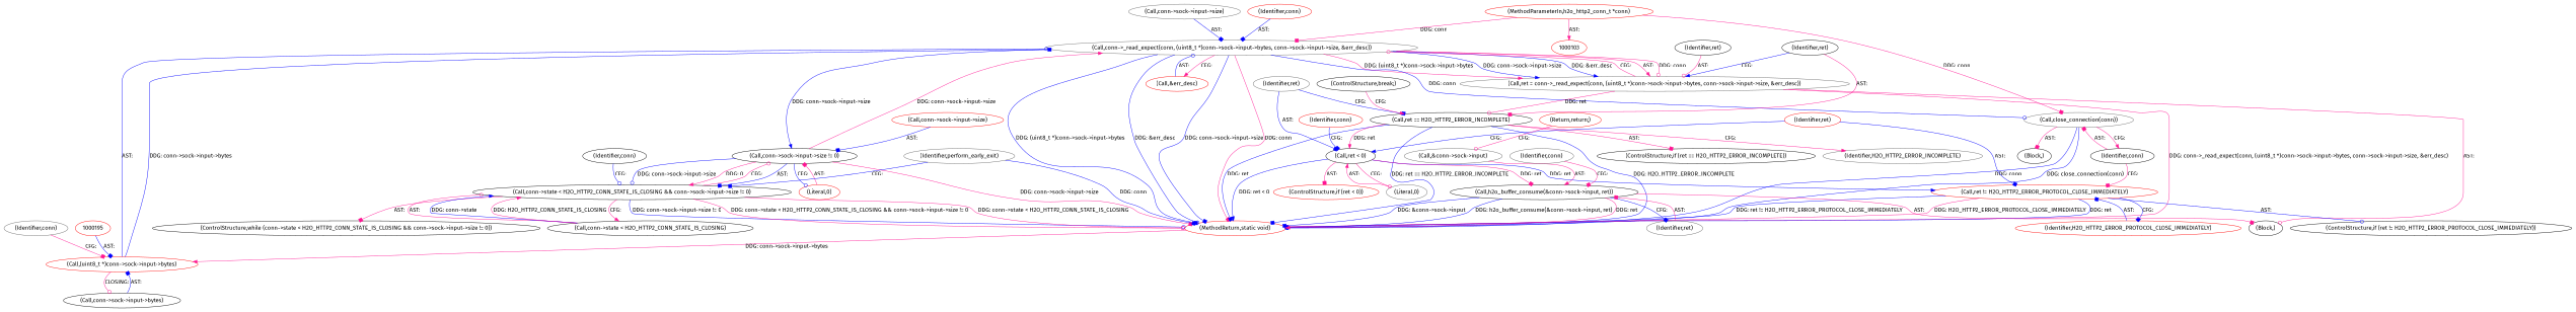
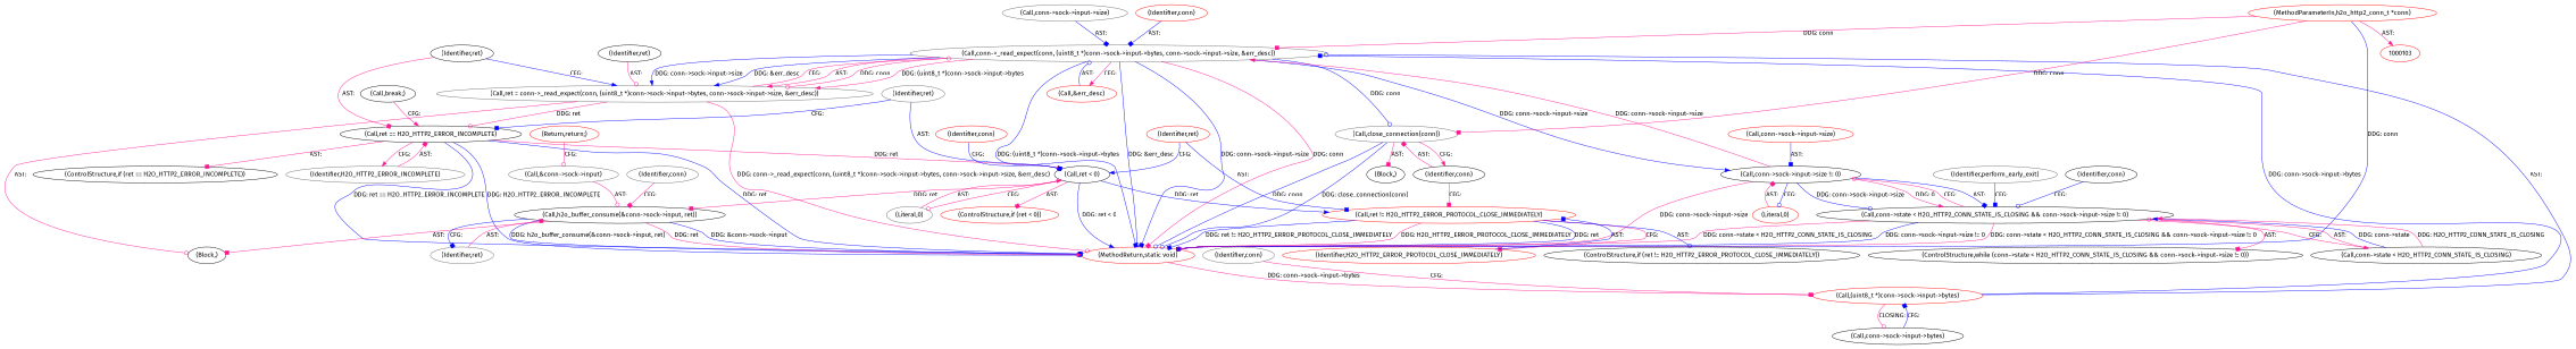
  digraph {
    fontname="Fira Sans"
    node [color=black fontname="Fira Sans"]
    edge [arrowhead=box color=deeppink fontname="Fira Sans"]
    n1 [color=gray40 label="(Call,conn->_read_expect(conn, (uint8_t *)conn->sock->input->bytes, conn->sock->input->size, &err_desc))"]
    n2 [label="(Call,conn->sock->input->size != 0)"]
    n3 [color=gray40 label="(Call,ret = conn->_read_expect(conn, (uint8_t *)conn->sock->input->bytes, conn->sock->input->size, &err_desc))"]
    n4 [color=gray40 label="(Call,close_connection(conn))"]
    n5 [color=red label="(MethodReturn,static void)"]
    n6 [color=red label="(Call,&err_desc)"]
    n7 [label="(Call,conn->state < H2O_HTTP2_CONN_STATE_IS_CLOSING && conn->sock->input->size != 0)"]
    n8 [color=red label="(Literal,0)"]
    n9 [label="(Call,ret == H2O_HTTP2_ERROR_INCOMPLETE)"]
    n10 [label="(Block,)"]
    n11 [label="(Block,)"]
    n12 [label="(Identifier,conn)"]
    n13 [color=red label="(Call,(uint8_t *)conn->sock->input->bytes)"]
    n14 [color=red label="(MethodParameterIn,h2o_http2_conn_t *conn)"]
    1000103 [color=red]
    n16 [label="(Call,conn->sock->input->bytes)"]
    n17 [label="(Call,conn->state < H2O_HTTP2_CONN_STATE_IS_CLOSING)"]
    n18 [label="(ControlStructure,while (conn->state < H2O_HTTP2_CONN_STATE_IS_CLOSING && conn->sock->input->size != 0))"]
    n19 [label="(Call,ret < 0)"]
    n20 [label="(ControlStructure,if (ret == H2O_HTTP2_ERROR_INCOMPLETE))"]
    n21 [color=gray40 label="(Identifier,H2O_HTTP2_ERROR_INCOMPLETE)"]
    n22 [color=red label="(Call,ret != H2O_HTTP2_ERROR_PROTOCOL_CLOSE_IMMEDIATELY)"]
    n23 [label="(Call,h2o_buffer_consume(&conn->sock->input, ret))"]
    n24 [color=red label="(ControlStructure,if (ret < 0))"]
    n25 [color=gray40 label="(Literal,0)"]
    n26 [color=red label="(Identifier,H2O_HTTP2_ERROR_PROTOCOL_CLOSE_IMMEDIATELY)"]
    n27 [label="(ControlStructure,if (ret != H2O_HTTP2_ERROR_PROTOCOL_CLOSE_IMMEDIATELY))"]
    n28 [color=gray40 label="(Identifier,ret)"]
    n29 [label="(Identifier,conn)"]
    n30 [color=red label="(Identifier,ret)"]
    n31 [color=red label="(Call,conn->sock->input->size)"]
    n32 [color=gray40 label="(Call,&conn->sock->input)"]
    n33 [color=gray40 label="(Call,conn->sock->input->size)"]
    n34 [color=gray40 label="(Identifier,conn)"]
    n35 [color=red label="(Return,return;)"]
    n36 [color=gray40 label="(Identifier,perform_early_exit)"]
    n37 [color=gray40 label="(Identifier,ret)"]
    n38 [color=gray40 label="(Identifier,conn)"]
    n39 [color=red label="(Identifier,conn)"]
    n40 [color=red label="(Identifier,conn)"]
    n41 [label="(Identifier,ret)"]
-   n42 [label="(ControlStructure,break;)"]
+   n42 [label="(Call,break;)"]
    n43 [label="(Identifier,ret)"]
-   1000195 [color=red]
    n1 -> n2 [arrowhead=normal color=blue label="DDG: conn->sock->input->size"]
    n1 -> n3 [arrowhead=normal label="AST: "]
    n1 -> n3 [arrowhead=odot label="DDG: conn"]
    n1 -> n3 [arrowhead=normal label="DDG: (uint8_t *)conn->sock->input->bytes"]
    n1 -> n3 [arrowhead=normal color=blue label="DDG: conn->sock->input->size"]
    n1 -> n3 [arrowhead=normal color=blue label="DDG: &err_desc"]
    n1 -> n4 [arrowhead=odot color=blue label="DDG: conn"]
    n1 -> n5 [color=blue label="DDG: (uint8_t *)conn->sock->input->bytes"]
    n1 -> n5 [arrowhead=odot color=blue label="DDG: &err_desc"]
    n1 -> n5 [color=blue label="DDG: conn->sock->input->size"]
    n1 -> n5 [label="DDG: conn"]
    n1 -> n6 [arrowhead=normal label="CFG: "]
    n2 -> n1 [arrowhead=normal label="DDG: conn->sock->input->size"]
-   n2 -> n5 [label="DDG: conn->sock->input->size"]
+   n2 -> n5 [arrowhead=normal label="DDG: conn->sock->input->size"]
    n2 -> n7 [color=blue label="AST: "]
    n2 -> n7 [arrowhead=odot color=blue label="DDG: conn->sock->input->size"]
    n2 -> n7 [arrowhead=normal label="DDG: 0"]
    n2 -> n8 [arrowhead=odot color=blue label="CFG: "]
    n3 -> n1 [arrowhead=odot label="CFG: "]
    n3 -> n5 [arrowhead=odot label="DDG: conn->_read_expect(conn, (uint8_t *)conn->sock->input->bytes, conn->sock->input->size, &err_desc)"]
    n3 -> n9 [arrowhead=odot label="DDG: ret"]
    n3 -> n10 [arrowhead=odot label="AST: "]
    n4 -> n5 [arrowhead=odot color=blue label="DDG: close_connection(conn)"]
    n4 -> n5 [arrowhead=odot color=blue label="DDG: conn"]
    n4 -> n11 [label="AST: "]
    n4 -> n12 [arrowhead=normal label="CFG: "]
    n5 -> n13 [arrowhead=normal label="DDG: conn->sock->input->bytes"]
    n6 -> n1 [arrowhead=odot color=blue label="AST: "]
    n7 -> n2 [arrowhead=odot label="CFG: "]
    n7 -> n5 [arrowhead=odot color=blue label="DDG: conn->sock->input->size != 0"]
    n7 -> n5 [arrowhead=odot label="DDG: conn->state < H2O_HTTP2_CONN_STATE_IS_CLOSING && conn->sock->input->size != 0"]
    n7 -> n5 [arrowhead=odot label="DDG: conn->state < H2O_HTTP2_CONN_STATE_IS_CLOSING"]
    n7 -> n17 [arrowhead=normal label="CFG: "]
    n7 -> n18 [label="AST: "]
    n8 -> n2 [label="AST: "]
    n9 -> n5 [color=blue label="DDG: ret"]
    n9 -> n5 [color=blue label="DDG: ret == H2O_HTTP2_ERROR_INCOMPLETE"]
    n9 -> n5 [arrowhead=odot color=blue label="DDG: H2O_HTTP2_ERROR_INCOMPLETE"]
    n9 -> n19 [arrowhead=normal label="DDG: ret"]
    n9 -> n20 [label="AST: "]
    n9 -> n21 [arrowhead=normal label="CFG: "]
    n12 -> n4 [label="AST: "]
    n12 -> n22 [label="CFG: "]
    n13 -> n1 [arrowhead=odot color=blue label="AST: "]
    n13 -> n1 [color=blue label="DDG: conn->sock->input->bytes"]
    n13 -> n16 [arrowhead=odot label="CLOSING: "]
    n14 -> n1 [label="DDG: conn"]
    n14 -> n4 [label="DDG: conn"]
-   n36 -> n5 [color=blue label="DDG: conn"]
+   n14 -> n5 [color=blue label="DDG: conn"]
    n14 -> 1000103 [arrowhead=normal label="AST: "]
-   n16 -> n13 [color=blue label="AST: "]
+   n16 -> n13 [color=blue label="CFG: "]
    n17 -> n7 [arrowhead=odot label="AST: "]
    n17 -> n7 [arrowhead=normal color=blue label="DDG: conn->state"]
    n17 -> n7 [arrowhead=normal label="DDG: H2O_HTTP2_CONN_STATE_IS_CLOSING"]
    n19 -> n5 [arrowhead=normal color=blue label="DDG: ret < 0"]
    n19 -> n22 [arrowhead=normal color=blue label="DDG: ret"]
    n19 -> n23 [label="DDG: ret"]
    n19 -> n24 [label="AST: "]
    n19 -> n25 [arrowhead=odot label="CFG: "]
+   n21 -> n9 [label="AST: "]
    n22 -> n5 [arrowhead=odot color=blue label="DDG: ret"]
    n22 -> n5 [color=blue label="DDG: ret != H2O_HTTP2_ERROR_PROTOCOL_CLOSE_IMMEDIATELY"]
    n22 -> n5 [arrowhead=odot label="DDG: H2O_HTTP2_ERROR_PROTOCOL_CLOSE_IMMEDIATELY"]
-   n22 -> n26 [color=blue label="CFG: "]
+   n22 -> n26 [label="CFG: "]
    n22 -> n27 [arrowhead=odot color=blue label="AST: "]
    n23 -> n5 [color=blue label="DDG: &conn->sock->input"]
    n23 -> n5 [arrowhead=odot color=blue label="DDG: h2o_buffer_consume(&conn->sock->input, ret)"]
    n23 -> n5 [arrowhead=normal label="DDG: ret"]
    n23 -> n10 [label="AST: "]
    n23 -> n28 [color=blue label="CFG: "]
    n25 -> n19 [arrowhead=normal label="AST: "]
    n26 -> n22 [color=blue label="AST: "]
    n28 -> n23 [label="AST: "]
    n29 -> n7 [arrowhead=odot color=blue label="CFG: "]
    n30 -> n19 [arrowhead=normal color=blue label="CFG: "]
    n30 -> n22 [color=blue label="AST: "]
    n31 -> n2 [color=blue label="AST: "]
-   n32 -> n23 [arrowhead=normal label="AST: "]
+   n32 -> n23 [arrowhead=odot label="AST: "]
    n33 -> n1 [color=blue label="AST: "]
    n34 -> n13 [label="CFG: "]
    n35 -> n32 [arrowhead=odot label="CFG: "]
    n36 -> n7 [color=blue label="CFG: "]
    n37 -> n9 [color=blue label="CFG: "]
    n37 -> n19 [color=blue label="AST: "]
    n38 -> n23 [label="CFG: "]
    n39 -> n1 [color=blue label="AST: "]
    n40 -> n19 [color=blue label="CFG: "]
    n41 -> n3 [arrowhead=normal color=blue label="CFG: "]
    n41 -> n9 [label="AST: "]
    n42 -> n9 [arrowhead=normal label="CFG: "]
    n43 -> n3 [arrowhead=odot label="AST: "]
-   1000195 -> n13 [color=blue label="AST: "]
  }
